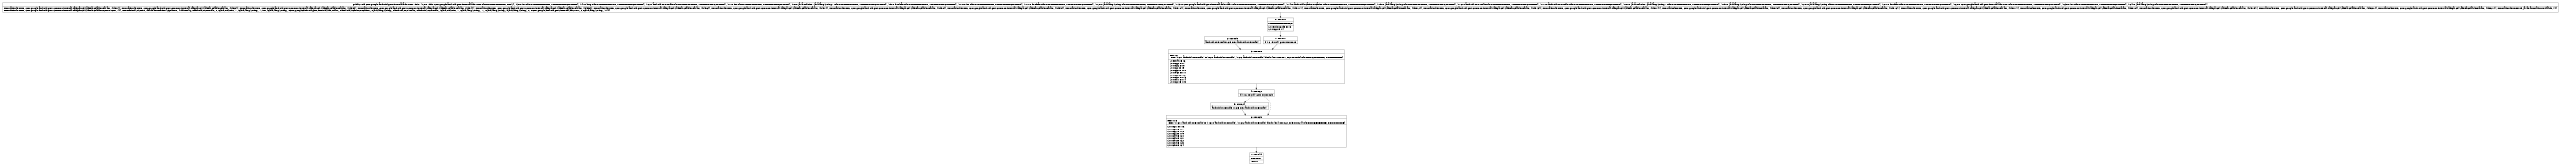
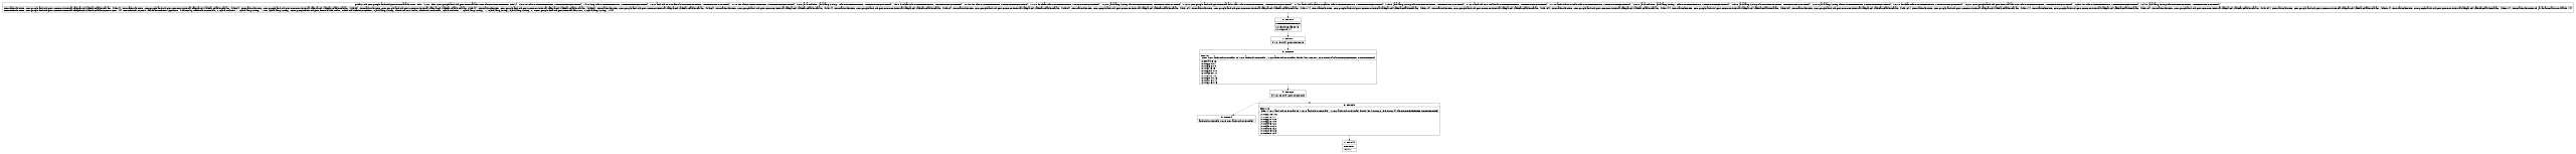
  digraph {
    node [shape=record]
    n1 [label="{0\:\ 0x0000|MTH_ENTER_BLOCK\l|r2.versionCode = r3\lr2.zzcgo = r4\l}"]
    n2 [label="{1\:\ 0x0007|if (r6 != null) goto L_0x000e\l}"]
    n3 [label="{3\:\ 0x000e|PHI: r6 \l  PHI: (r6v1 android.os.Bundle) = (r6v0 android.os.Bundle), (r6v2 android.os.Bundle) binds: [B:1:0x0007, B:2:0x0009] A[DONT_GENERATE, DONT_INLINE]\l|r2.extras = r6\lr2.zzcgp = r7\lr2.zzcgq = r8\lr2.zzcgr = r9\lr2.zzcgs = r10\lr2.zzbqn = r11\lr2.zzcgt = r12\lr2.zzcgu = r13\lr2.zzmw = r14\lr2.zzcgv = r15\l}"]
-   n4 [label="{2\:\ 0x0009|android.os.Bundle r6 = new android.os.Bundle()\l}"]
    n5 [label="{4\:\ 0x0022|if (r16 != null) goto L_0x0029\l}"]
    n6 [label="{5\:\ 0x0024|android.os.Bundle r16 = new android.os.Bundle()\l}"]
    n7 [label="{6\:\ 0x0029|PHI: r16 \l  PHI: (r16v1 android.os.Bundle) = (r16v0 android.os.Bundle), (r16v2 android.os.Bundle) binds: [B:4:0x0022, B:5:0x0024] A[DONT_GENERATE, DONT_INLINE]\l|r2.zzcgw = r16\lr2.zzcgx = r17\lr2.zzcgy = r18\lr2.zzcgz = r19\lr2.zzcha = r20\lr2.zzchb = r21\lr2.zzchc = r22\lr2.zzchd = r23\lr2.zzche = r24\l}"]
    n8 [label="{7\:\ 0x004d|RETURN\l|return\l}"]
    n9 [label="{public void com.google.android.gms.internal.ads.zzxx.\<init\>((r2v0 'this' com.google.android.gms.internal.ads.zzxx A[IMMUTABLE_TYPE, THIS]), (r3v0 int A[IMMUTABLE_TYPE, METHOD_ARGUMENT]), (r4v0 long A[IMMUTABLE_TYPE, METHOD_ARGUMENT]), (r6v0 android.os.Bundle A[IMMUTABLE_TYPE, METHOD_ARGUMENT]), (r7v0 int A[IMMUTABLE_TYPE, METHOD_ARGUMENT]), (r8v0 java.util.List\<java.lang.String\> A[IMMUTABLE_TYPE, METHOD_ARGUMENT]), (r9v0 boolean A[IMMUTABLE_TYPE, METHOD_ARGUMENT]), (r10v0 int A[IMMUTABLE_TYPE, METHOD_ARGUMENT]), (r11v0 boolean A[IMMUTABLE_TYPE, METHOD_ARGUMENT]), (r12v0 java.lang.String A[IMMUTABLE_TYPE, METHOD_ARGUMENT]), (r13v0 com.google.android.gms.internal.ads.zzabz A[IMMUTABLE_TYPE, METHOD_ARGUMENT]), (r14v0 android.location.Location A[IMMUTABLE_TYPE, METHOD_ARGUMENT]), (r15v0 java.lang.String A[IMMUTABLE_TYPE, METHOD_ARGUMENT]), (r16v0 android.os.Bundle A[IMMUTABLE_TYPE, METHOD_ARGUMENT]), (r17v0 android.os.Bundle A[IMMUTABLE_TYPE, METHOD_ARGUMENT]), (r18v0 java.util.List\<java.lang.String\> A[IMMUTABLE_TYPE, METHOD_ARGUMENT]), (r19v0 java.lang.String A[IMMUTABLE_TYPE, METHOD_ARGUMENT]), (r20v0 java.lang.String A[IMMUTABLE_TYPE, METHOD_ARGUMENT]), (r21v0 boolean A[IMMUTABLE_TYPE, METHOD_ARGUMENT]), (r22v0 com.google.android.gms.internal.ads.zzxr A[IMMUTABLE_TYPE, METHOD_ARGUMENT]), (r23v0 int A[IMMUTABLE_TYPE, METHOD_ARGUMENT]), (r24v0 java.lang.String A[IMMUTABLE_TYPE, METHOD_ARGUMENT]))  | Annotation[BUILD, com.google.android.gms.common.internal.safeparcel.SafeParcelable$Param, \{id=1\}], Annotation[BUILD, com.google.android.gms.common.internal.safeparcel.SafeParcelable$Param, \{id=2\}], Annotation[BUILD, com.google.android.gms.common.internal.safeparcel.SafeParcelable$Param, \{id=3\}], Annotation[BUILD, com.google.android.gms.common.internal.safeparcel.SafeParcelable$Param, \{id=4\}], Annotation[BUILD, com.google.android.gms.common.internal.safeparcel.SafeParcelable$Param, \{id=5\}], Annotation[BUILD, com.google.android.gms.common.internal.safeparcel.SafeParcelable$Param, \{id=6\}], Annotation[BUILD, com.google.android.gms.common.internal.safeparcel.SafeParcelable$Param, \{id=7\}], Annotation[BUILD, com.google.android.gms.common.internal.safeparcel.SafeParcelable$Param, \{id=8\}], Annotation[BUILD, com.google.android.gms.common.internal.safeparcel.SafeParcelable$Param, \{id=9\}], Annotation[BUILD, com.google.android.gms.common.internal.safeparcel.SafeParcelable$Param, \{id=10\}], Annotation[BUILD, com.google.android.gms.common.internal.safeparcel.SafeParcelable$Param, \{id=11\}], Annotation[BUILD, com.google.android.gms.common.internal.safeparcel.SafeParcelable$Param, \{id=12\}], Annotation[BUILD, com.google.android.gms.common.internal.safeparcel.SafeParcelable$Param, \{id=13\}], Annotation[BUILD, com.google.android.gms.common.internal.safeparcel.SafeParcelable$Param, \{id=14\}], Annotation[BUILD, com.google.android.gms.common.internal.safeparcel.SafeParcelable$Param, \{id=15\}], Annotation[BUILD, com.google.android.gms.common.internal.safeparcel.SafeParcelable$Param, \{id=16\}], Annotation[BUILD, com.google.android.gms.common.internal.safeparcel.SafeParcelable$Param, \{id=17\}], Annotation[BUILD, com.google.android.gms.common.internal.safeparcel.SafeParcelable$Param, \{id=18\}], Annotation[BUILD, com.google.android.gms.common.internal.safeparcel.SafeParcelable$Param, \{id=19\}], Annotation[BUILD, com.google.android.gms.common.internal.safeparcel.SafeParcelable$Param, \{id=20\}], Annotation[BUILD, com.google.android.gms.common.internal.safeparcel.SafeParcelable$Param, \{id=21\}], Annotation[RUNTIME, javax.annotation.Nullable, \{\}]\lAnnotation[BUILD, com.google.android.gms.common.internal.safeparcel.SafeParcelable$Constructor, \{\}], Annotation[SYSTEM, dalvik.annotation.Signature, \{value=[(IJ, Landroid\/os\/Bundle;, I, Ljava\/util\/List, \<, Ljava\/lang\/String;, \>;ZIZ, Ljava\/lang\/String;, Lcom\/google\/android\/gms\/internal\/ads\/zzabz;, Landroid\/location\/Location;, Ljava\/lang\/String;, Landroid\/os\/Bundle;, Landroid\/os\/Bundle;, Ljava\/util\/List, \<, Ljava\/lang\/String;, \>;, Ljava\/lang\/String;, Ljava\/lang\/String;, Z, Lcom\/google\/android\/gms\/internal\/ads\/zzxr;, I, Ljava\/lang\/String;, )V]\}]\l}"]
    n1 -> n2
    n2 -> n3
    n3 -> n5
-   n4 -> n3
    n5 -> n6 [style=dashed]
    n5 -> n7 [style=dashed]
-   n6 -> n7
    n7 -> n8
    n9 -> n1
  }
